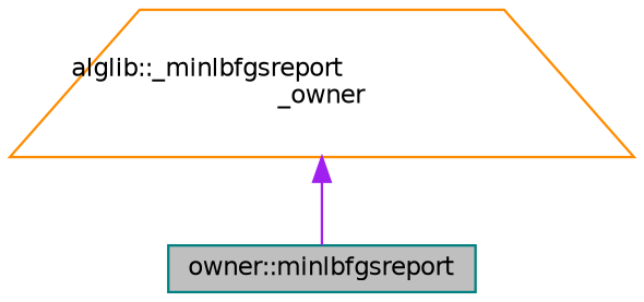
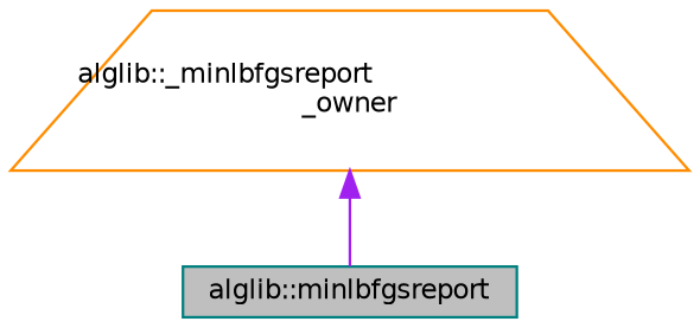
  digraph {
    node [fontname=Helvetica fontsize=10 style=filled]
-   n1 [color=teal fillcolor=grey75 fontcolor=black height=0.2 label="owner::minlbfgsreport" shape=box width=0.4]
+   n1 [color=teal fillcolor=grey75 fontcolor=black height=0.2 label="alglib::minlbfgsreport" shape=box width=0.4]
    n2 [color=darkorange fillcolor=white height=0.2 label="alglib::_minlbfgsreport\l_owner" shape=trapezium width=0.4]
    n2 -> n1 [color=purple dir=back fontname=Helvetica fontsize=10 labelfontname=Helvetica labelfontsize=10 style=solid]
  }
